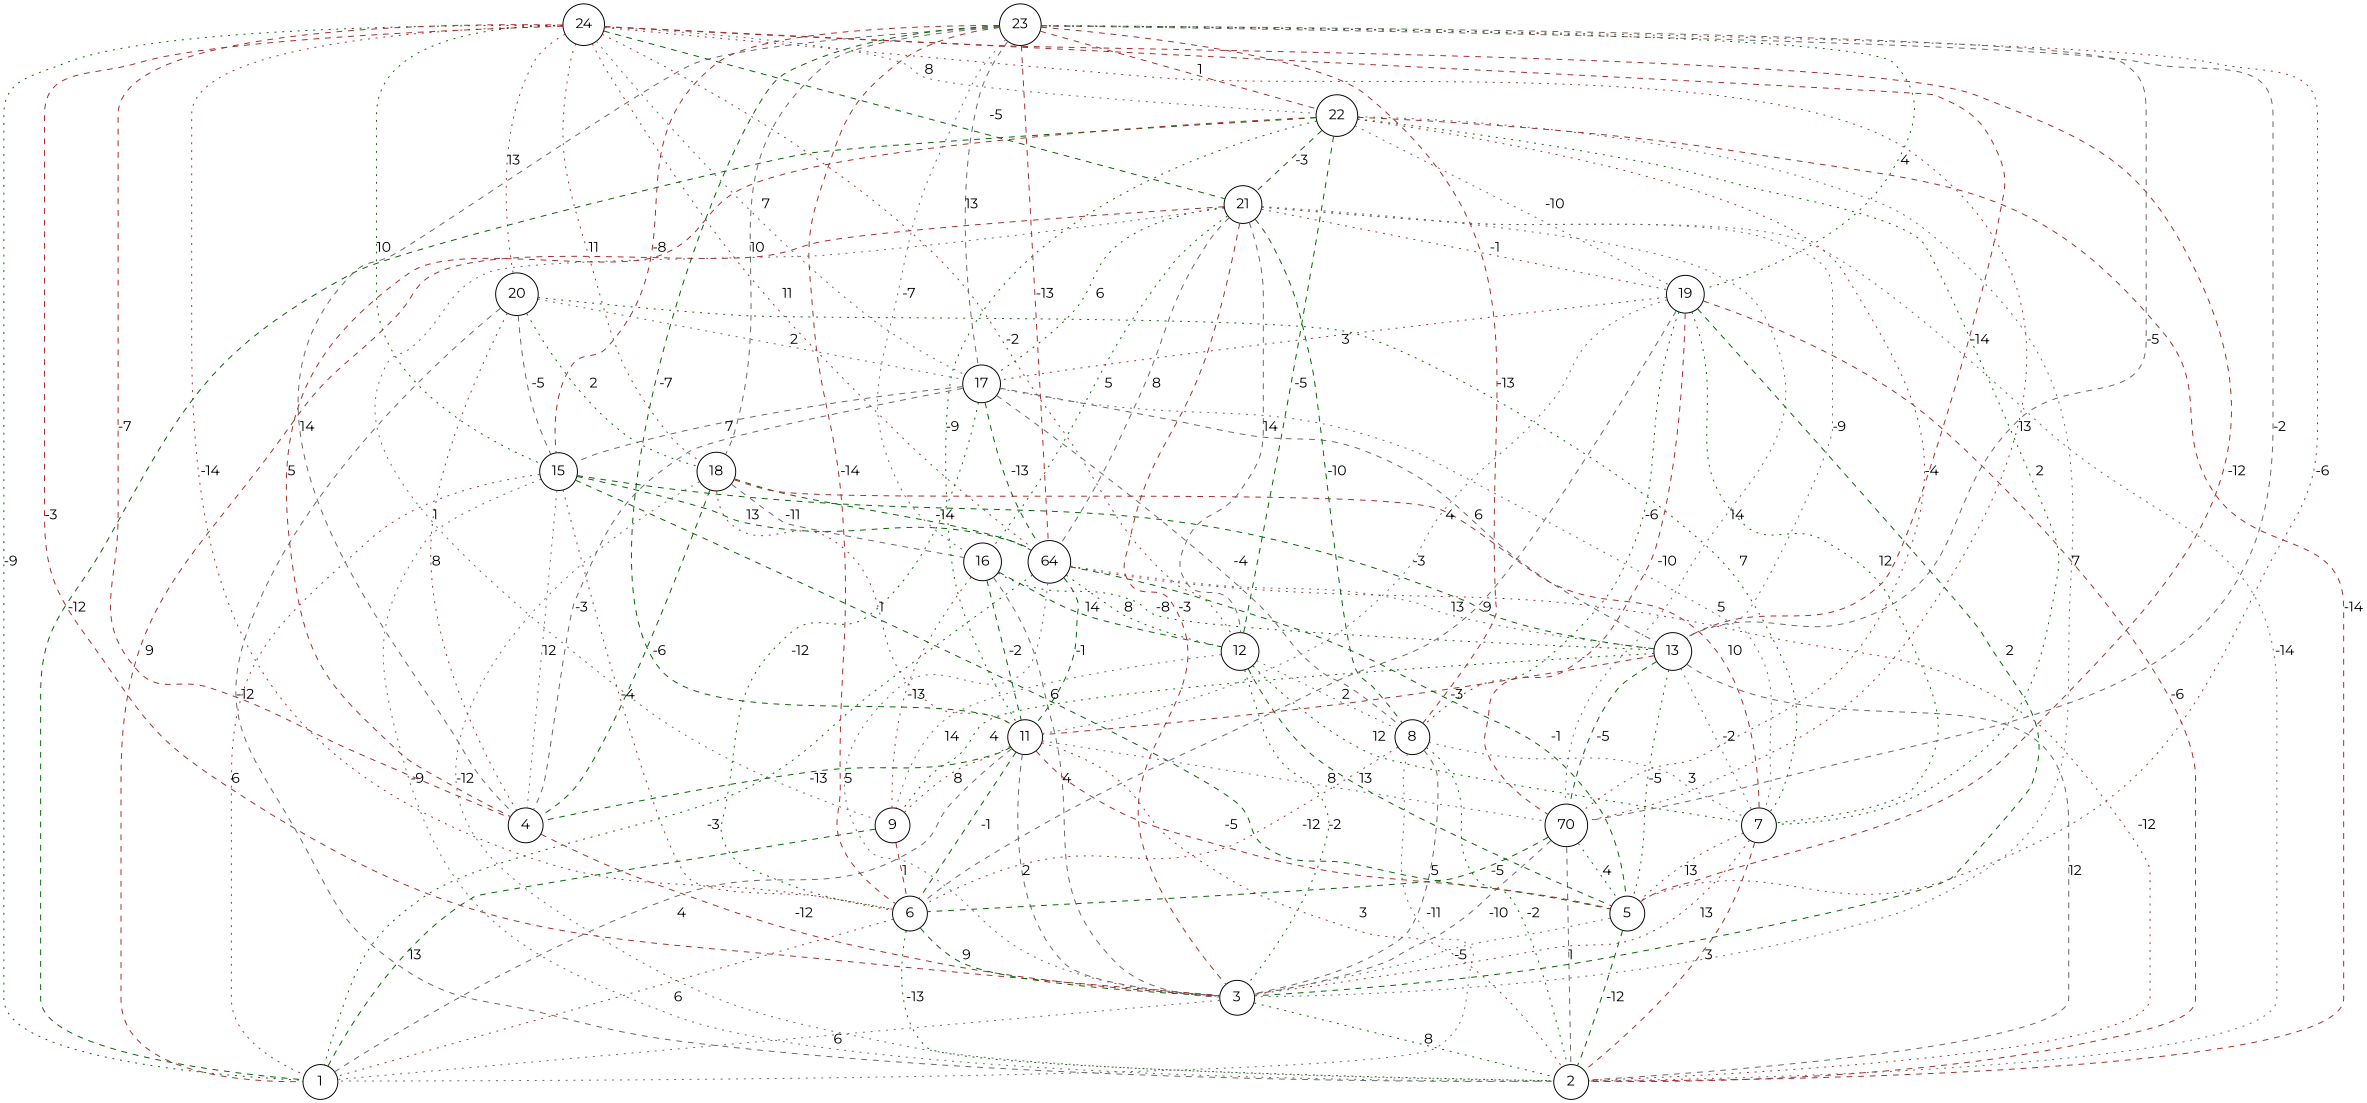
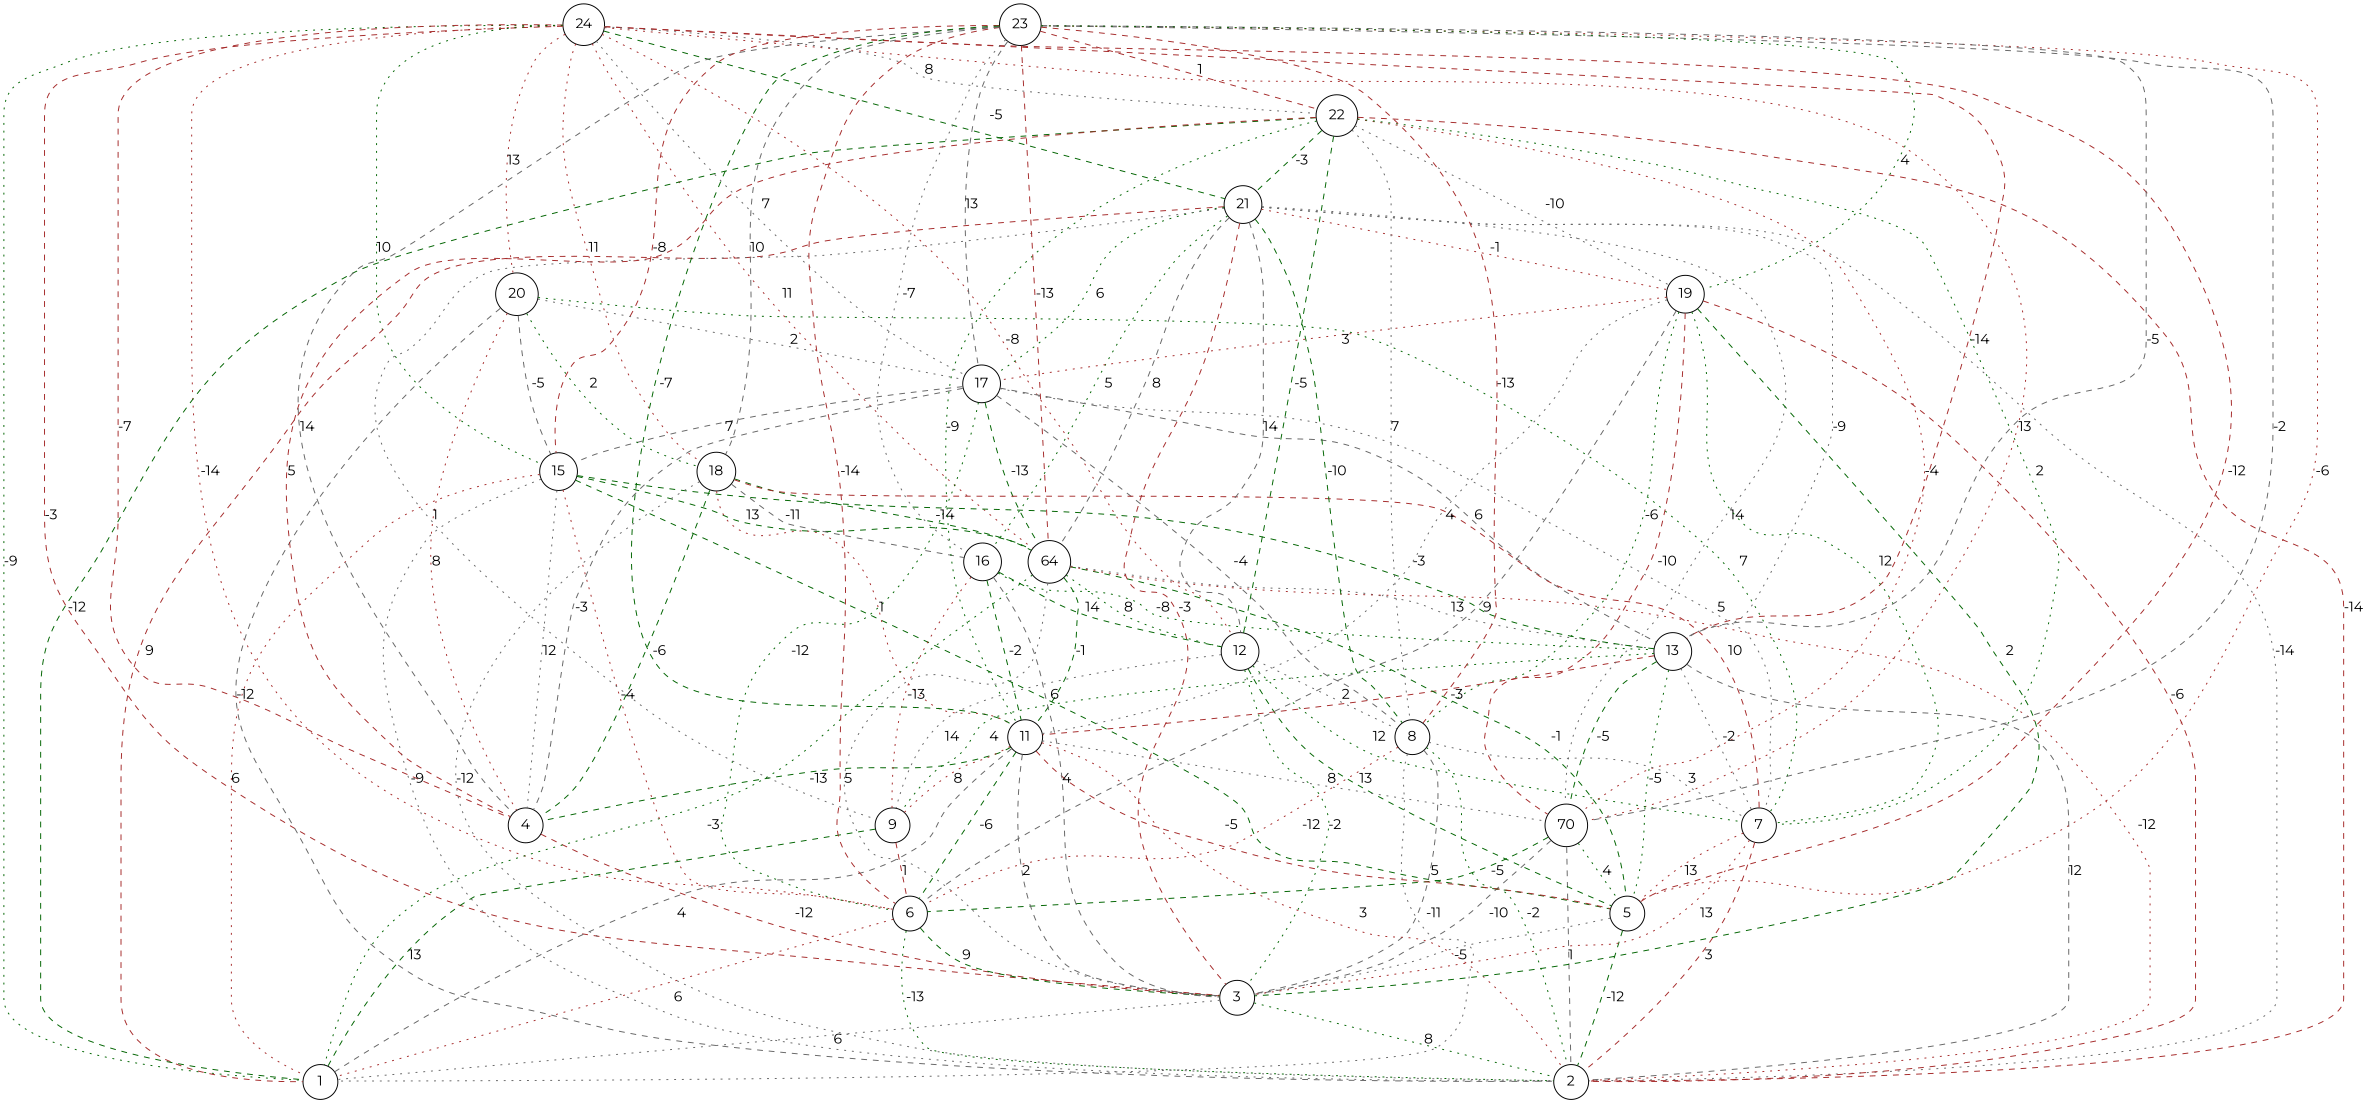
  graph {
    fontname=Montserrat
    node [fontname=Montserrat shape=circle]
    edge [color=darkgreen fontname=Montserrat style=dotted]
    24
    1
    3
    4
    5
    6
    n7 [label=70]
    12
    13
    n10 [label=64]
    15
    17
    18
    20
    21
    22
    2
    8
    7
    9
    11
    16
    19
    23
    24 -- 1 [label=-9]
    24 -- 3 [color=brown label=-3 style=dashed]
    24 -- 4 [color=brown label=-7 style=dashed]
    24 -- 5 [color=brown label=-12 style=dashed]
    24 -- 6 [color=brown label=-14]
    24 -- n7 [color=brown label=13]
-   24 -- 12 [color=brown label=-2]
+   24 -- 12 [color=brown label=-8]
    24 -- 13 [color=brown label=-14 style=dashed]
    24 -- n10 [color=brown label=11]
    24 -- 15 [label=10]
    24 -- 17 [color=gray40 label=7]
    24 -- 18 [color=brown label=11]
    24 -- 20 [color=brown label=13]
    24 -- 21 [label=-5 style=dashed]
    24 -- 22 [color=gray40 label=8]
    3 -- 1 [color=gray40 label=6]
    3 -- 2 [label=8]
    4 -- 3 [color=brown label=-12 style=dashed]
    5 -- 3 [color=gray40 label=-5]
    5 -- 2 [label=-12 style=dashed]
    6 -- 1 [color=brown label=6]
    6 -- 3 [label=9 style=dashed]
    6 -- 2 [label=-13]
    n7 -- 3 [color=gray40 label=-10 style=dashed]
    n7 -- 5 [label=4]
    n7 -- 6 [label=-5 style=dashed]
    n7 -- 2 [color=gray40 label=1 style=dashed]
    12 -- 3 [label=-2]
    12 -- 5 [label=13 style=dashed]
    12 -- 8 [color=gray40 label=2]
    12 -- 7 [label=12]
    12 -- 9 [color=gray40 label=14]
    13 -- 5 [label=-5]
    13 -- n7 [label=-5 style=dashed]
    13 -- 2 [color=gray40 label=12 style=dashed]
    13 -- 7 [color=gray40 label=-2]
    13 -- 9 [label=4]
    13 -- 11 [color=brown label=-3 style=dashed]
    n10 -- 1 [label=-3]
    n10 -- 3 [color=gray40 label=5]
    n10 -- 5 [label=-1 style=dashed]
    n10 -- 12 [label=8]
    n10 -- 13 [color=gray40 label=13]
    n10 -- 2 [color=brown label=-12]
    n10 -- 11 [label=-1 style=dashed]
    15 -- 1 [color=brown label=6]
    15 -- 4 [color=gray40 label=12]
    15 -- 5 [label=6 style=dashed]
    15 -- 6 [color=brown label=-4]
    15 -- 13 [label=-3 style=dashed]
    15 -- n10 [label=13 style=dashed]
    15 -- 2 [color=gray40 label=-9]
    17 -- 4 [color=gray40 label=-3 style=dashed]
    17 -- 6 [label=-12]
    17 -- 13 [color=gray40 label=6 style=dashed]
    17 -- n10 [label=-13 style=dashed]
    17 -- 15 [color=gray40 label=7 style=dashed]
    17 -- 8 [color=gray40 label=-4 style=dashed]
    17 -- 7 [color=gray40 label=5]
    18 -- 4 [label=-6 style=dashed]
    18 -- n10 [label=-14 style=dashed]
    18 -- 2 [color=gray40 label=-12]
    18 -- 7 [color=brown label=10 style=dashed]
    18 -- 11 [color=brown label=1]
    18 -- 16 [color=gray40 label=-11 style=dashed]
    20 -- 4 [color=brown label=8]
    20 -- 15 [color=gray40 label=-5 style=dashed]
    20 -- 17 [color=gray40 label=2]
    20 -- 18 [label=2]
    20 -- 2 [color=gray40 label=-12 style=dashed]
    20 -- 7 [label=7]
    21 -- 1 [color=brown label=9 style=dashed]
    21 -- 3 [color=brown label=-3 style=dashed]
    21 -- n7 [color=gray40 label=14]
    21 -- 12 [color=gray40 label=14 style=dashed]
    21 -- 13 [color=gray40 label=-9]
    21 -- n10 [color=gray40 label=8 style=dashed]
    21 -- 17 [label=6]
    21 -- 2 [color=gray40 label=-14]
    21 -- 8 [label=-10 style=dashed]
    21 -- 9 [color=gray40 label=1]
    21 -- 16 [label=5]
    21 -- 19 [color=brown label=-1]
    22 -- 1 [label=-12 style=dashed]
-   22 -- 3 [color=gray40 label=7]
+   22 -- 8 [color=gray40 label=7]
    22 -- 4 [color=brown label=5 style=dashed]
    22 -- n7 [color=brown label=-4]
    22 -- 12 [label=-5 style=dashed]
    22 -- 21 [label=-3 style=dashed]
    22 -- 2 [color=brown label=-14 style=dashed]
    22 -- 7 [label=2]
    22 -- 11 [label=-9]
    22 -- 19 [color=gray40 label=-10]
    8 -- 1 [color=gray40 label=-11]
    8 -- 3 [color=gray40 label=5 style=dashed]
    8 -- 6 [color=brown label=-12]
    8 -- 2 [label=-2]
    8 -- 7 [color=gray40 label=3]
    7 -- 3 [color=brown label=13]
    7 -- 5 [color=brown label=13]
    7 -- 2 [color=brown label=3 style=dashed]
    9 -- 1 [label=13 style=dashed]
    9 -- 6 [color=brown label=1 style=dashed]
    11 -- 1 [color=gray40 label=4 style=dashed]
    11 -- 3 [color=gray40 label=2 style=dashed]
    11 -- 4 [label=-13 style=dashed]
    11 -- 5 [color=brown label=-5 style=dashed]
-   11 -- 6 [label=-1 style=dashed]
+   11 -- 6 [label=-6 style=dashed]
    11 -- n7 [color=gray40 label=8]
    11 -- 2 [color=brown label=3]
    11 -- 9 [color=brown label=8]
    16 -- 3 [color=gray40 label=4 style=dashed]
    16 -- 12 [label=14 style=dashed]
    16 -- 13 [label=-8]
    16 -- 9 [color=brown label=-13]
    16 -- 11 [label=-2 style=dashed]
    19 -- 3 [label=2 style=dashed]
    19 -- 6 [color=gray40 label=9 style=dashed]
    19 -- n7 [color=brown label=-10 style=dashed]
    19 -- 17 [color=brown label=3]
    19 -- 2 [color=brown label=-6 style=dashed]
    19 -- 8 [label=-6]
    19 -- 7 [label=12]
    19 -- 11 [color=gray40 label=4]
    23 -- 4 [color=gray40 label=14 style=dashed]
    23 -- 5 [color=brown label=-6]
    23 -- 6 [color=brown label=-14 style=dashed]
    23 -- n7 [color=gray40 label=-2 style=dashed]
    23 -- 13 [color=gray40 label=-5 style=dashed]
    23 -- n10 [color=brown label=-13 style=dashed]
    23 -- 15 [color=brown label=-8 style=dashed]
    23 -- 17 [color=gray40 label=13 style=dashed]
    23 -- 18 [color=gray40 label=10 style=dashed]
    23 -- 22 [color=brown label=1 style=dashed]
    23 -- 8 [color=brown label=-13 style=dashed]
    23 -- 11 [label=-7 style=dashed]
    23 -- 16 [color=gray40 label=-7]
    23 -- 19 [label=4]
  }
